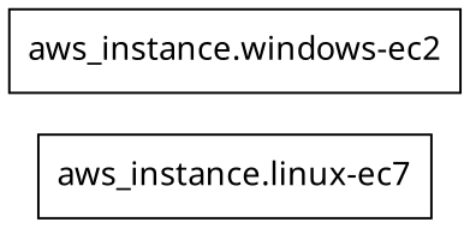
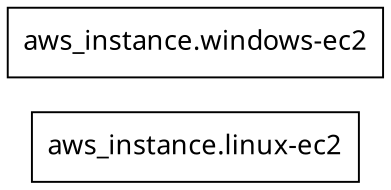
  digraph {
    rankdir=RL
    node [fontname="sans-serif" shape=rect]
-   n1 [label="aws_instance.linux-ec7"]
+   n1 [label="aws_instance.linux-ec2"]
    n2 [label="aws_instance.windows-ec2"]
  }
